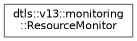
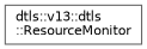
  digraph {
    rankdir=LR
-   n1 [color=grey40 fillcolor=white fontname=Helvetica fontsize=10 height=0.2 label="dtls::v13::monitoring\l::ResourceMonitor" shape=box style=filled width=0.4]
+   n1 [color=grey40 fillcolor=white fontname=Helvetica fontsize=10 height=0.2 label="dtls::v13::dtls\l::ResourceMonitor" shape=box style=filled width=0.4]
  }
